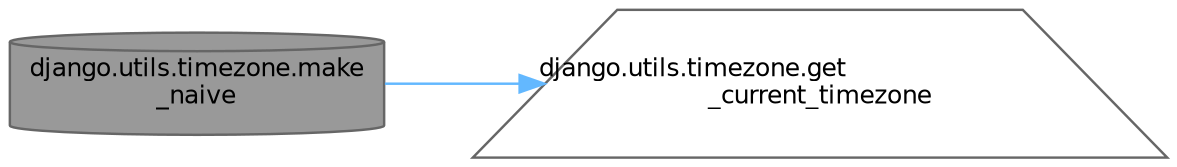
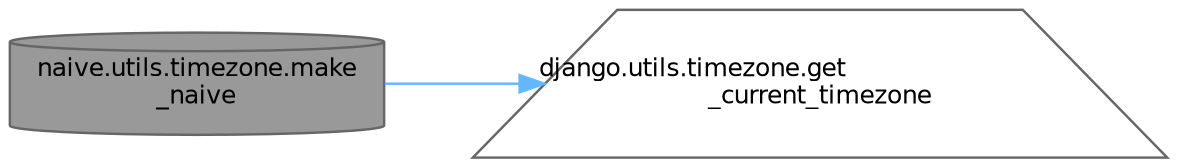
  digraph {
    rankdir=LR
    node [fontname=Helvetica fontsize=10 style=filled]
-   n1 [color=gray40 fillcolor=grey60 fontcolor=black height=0.2 label="django.utils.timezone.make\l_naive" shape=cylinder width=0.4]
+   n1 [color=gray40 fillcolor=grey60 fontcolor=black height=0.2 label="naive.utils.timezone.make\l_naive" shape=cylinder width=0.4]
    n2 [color=grey40 fillcolor=white height=0.2 label="django.utils.timezone.get\l_current_timezone" shape=trapezium width=0.4]
    n1 -> n2 [color=steelblue1 fontname=Helvetica fontsize=10 labelfontname=Helvetica labelfontsize=10 style=solid]
  }
